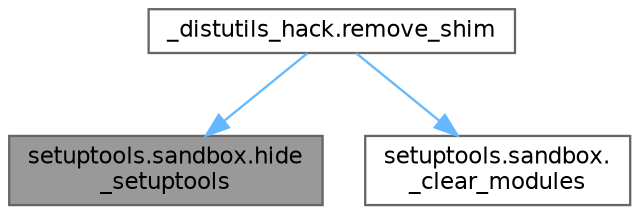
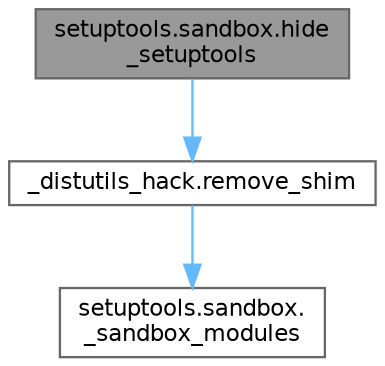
  digraph {
    rankdir=TB
    node [color=grey40 fillcolor=white fontname=Helvetica fontsize=10 shape=box style=filled]
    edge [color=steelblue1 fontname=Helvetica fontsize=10 labelfontname=Helvetica labelfontsize=10 style=solid]
    n1 [color=gray40 fillcolor=grey60 fontcolor=black height=0.2 label="setuptools.sandbox.hide\l_setuptools" width=0.4]
    n2 [height=0.2 label="_distutils_hack.remove_shim" width=0.4]
-   n3 [height=0.2 label="setuptools.sandbox.\l_clear_modules" width=0.4]
-   n2 -> n1
+   n3 [height=0.2 label="setuptools.sandbox.\l_sandbox_modules" width=0.4]
+   n1 -> n2
    n2 -> n3
  }
